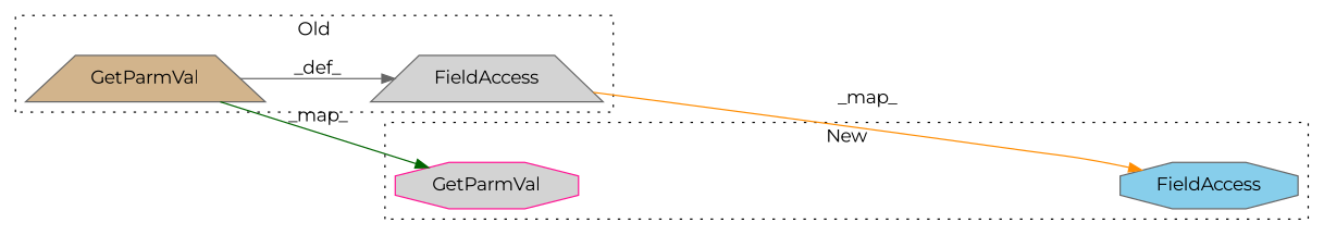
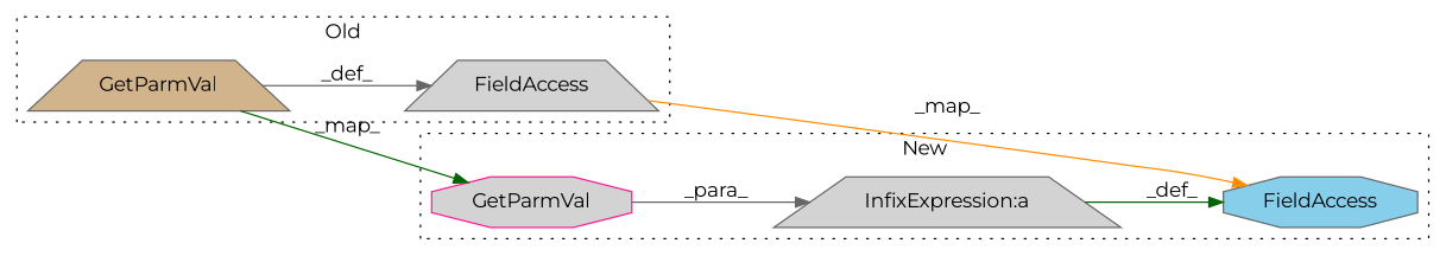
  digraph {
    rankdir=LR
    fontname=Montserrat
    node [a=32 l="11,1" shape=trapezium style=filled fillcolor=lightgrey color=gray40 fontname=Montserrat]
    edge [color=gray40 fontname=Montserrat]
    n1 [label=GetParmVal s="8783,8812" fillcolor=tan]
    n2 [a=22 l=25 label=FieldAccess s=9305]
    n3 [label=GetParmVal s="9248,9277" shape=octagon color=deeppink]
+   n4 [a=27 l=3 label="InfixExpression:a" s=9278]
    n5 [a=22 l=25 label=FieldAccess s=9480 shape=octagon fillcolor=skyblue]
    subgraph cluster_1 {
      label=Old
      style=dotted
      n1
      n2
    }
    subgraph cluster_2 {
      label=New
      style=dotted
      n3
+     n4
      n5
    }
    n1 -> n2 [label=_def_]
    n1 -> n3 [label=_map_ color=darkgreen]
    n2 -> n5 [label=_map_ color=darkorange]
+   n3 -> n4 [label=_para_]
+   n4 -> n5 [label=_def_ color=darkgreen]
  }
